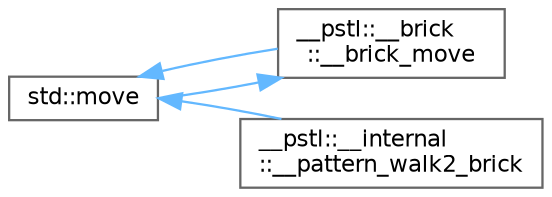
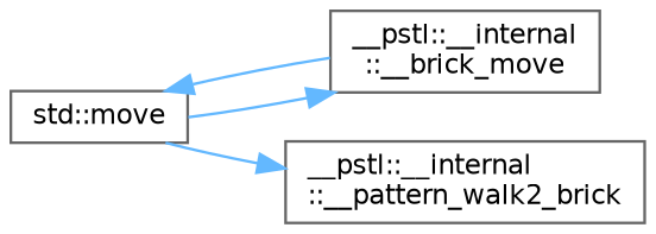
  digraph {
    rankdir=LR
    node [color=grey40 fillcolor=white fontname=Helvetica fontsize=10 shape=box style=filled]
    edge [color=steelblue1 fontname=Helvetica fontsize=10 labelfontname=Helvetica labelfontsize=10 style=solid]
    n1 [height=0.2 label="std::move" width=0.4]
-   n2 [height=0.2 label="__pstl::__brick\l::__brick_move" width=0.4]
+   n2 [height=0.2 label="__pstl::__internal\l::__brick_move" width=0.4]
    n3 [height=0.2 label="__pstl::__internal\l::__pattern_walk2_brick" width=0.4]
    n1 -> n2
-   n3 -> n1
+   n1 -> n3
    n2 -> n1
  }
